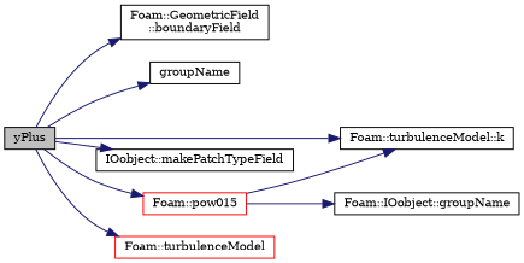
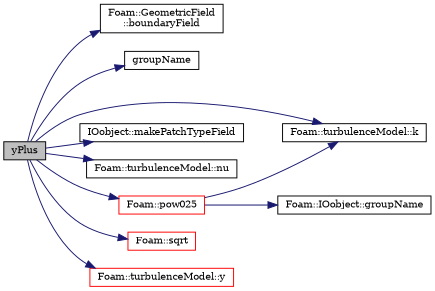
  digraph {
    fontname="DejaVu Serif"
    rankdir=LR
    node [color=black fontname="DejaVu Serif" fontsize=10 shape=record]
    edge [color=midnightblue fontname="DejaVu Serif" fontsize=10 labelfontname=FreeSans labelfontsize=10 style=solid]
    n1 [fillcolor=grey75 fontcolor=black height=0.2 label=yPlus style=filled width=0.4]
    n2 [height=0.2 label="Foam::GeometricField\l::boundaryField" width=0.4]
    n3 [height=0.2 label=groupName width=0.4]
    n4 [height=0.2 label="Foam::turbulenceModel::k" width=0.4]
    n5 [height=0.2 label="IOobject::makePatchTypeField" width=0.4]
-   n7 [color=red height=0.2 label="Foam::pow015" width=0.4]
-   n8 [color=red height=0.2 label="Foam::turbulenceModel" width=0.4]
+   n6 [height=0.2 label="Foam::turbulenceModel::nu" width=0.4]
+   n7 [color=red height=0.2 label="Foam::pow025" width=0.4]
+   n8 [color=red height=0.2 label="Foam::sqrt" width=0.4]
+   n9 [color=red height=0.2 label="Foam::turbulenceModel::y" width=0.4]
    n10 [height=0.2 label="Foam::IOobject::groupName" width=0.4]
    n1 -> n2
    n1 -> n3
    n1 -> n4
    n1 -> n5
+   n1 -> n6
    n1 -> n7
    n1 -> n8
+   n1 -> n9
    n7 -> n4
    n7 -> n10
  }
